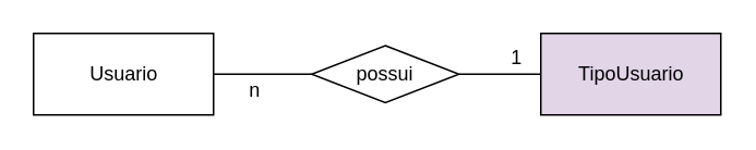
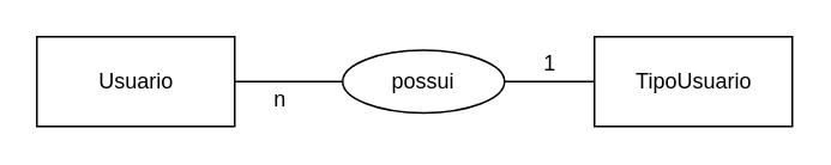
  <mxCell id="0" />
  <mxCell id="1" parent="0" />
  <mxCell id="2" style="edgeStyle=orthogonalEdgeStyle;rounded=0;orthogonalLoop=1;jettySize=auto;html=1;entryX=0;entryY=0.5;entryDx=0;entryDy=0;endArrow=none;endFill=0;" edge="1" parent="1" source="3" target="5"><mxGeometry relative="1" as="geometry" /></mxCell>
  <mxCell id="3" value="Usuario" style="html=1;" vertex="1" parent="1"><mxGeometry x="20" y="20" width="110" height="50" as="geometry" /></mxCell>
  <mxCell id="4" style="edgeStyle=orthogonalEdgeStyle;rounded=0;orthogonalLoop=1;jettySize=auto;html=1;entryX=0;entryY=0.5;entryDx=0;entryDy=0;endArrow=none;endFill=0;" edge="1" parent="1" source="5" target="6"><mxGeometry relative="1" as="geometry" /></mxCell>
- <mxCell id="5" value="possui" style="rhombus;whiteSpace=wrap;html=1;" vertex="1" parent="1"><mxGeometry x="190" y="27.5" width="90" height="35" as="geometry" /></mxCell>
- <mxCell id="6" value="TipoUsuario" style="html=1;fillColor=#e1d5e7;" vertex="1" parent="1"><mxGeometry x="330" y="20" width="110" height="50" as="geometry" /></mxCell>
- <mxCell id="7" value="1" style="text;html=1;align=center;verticalAlign=middle;resizable=0;points=[];autosize=1;strokeColor=none;fillColor=none;" vertex="1" parent="1"><mxGeometry x="300" y="20" width="30" height="30" as="geometry" /></mxCell>
+ <mxCell id="5" value="possui" style="ellipse;whiteSpace=wrap;html=1;" vertex="1" parent="1"><mxGeometry x="190" y="27.5" width="90" height="35" as="geometry" /></mxCell>
+ <mxCell id="6" value="TipoUsuario" style="html=1;" vertex="1" parent="1"><mxGeometry x="330" y="20" width="110" height="50" as="geometry" /></mxCell>
+ <mxCell id="7" value="1" style="text;html=1;align=center;verticalAlign=middle;resizable=0;points=[];autosize=1;strokeColor=none;fillColor=none;" vertex="1" parent="1"><mxGeometry x="290" y="20" width="30" height="30" as="geometry" /></mxCell>
  <mxCell id="8" value="n" style="text;html=1;align=center;verticalAlign=middle;resizable=0;points=[];autosize=1;strokeColor=none;fillColor=none;" vertex="1" parent="1"><mxGeometry x="140" y="40" width="30" height="30" as="geometry" /></mxCell>
